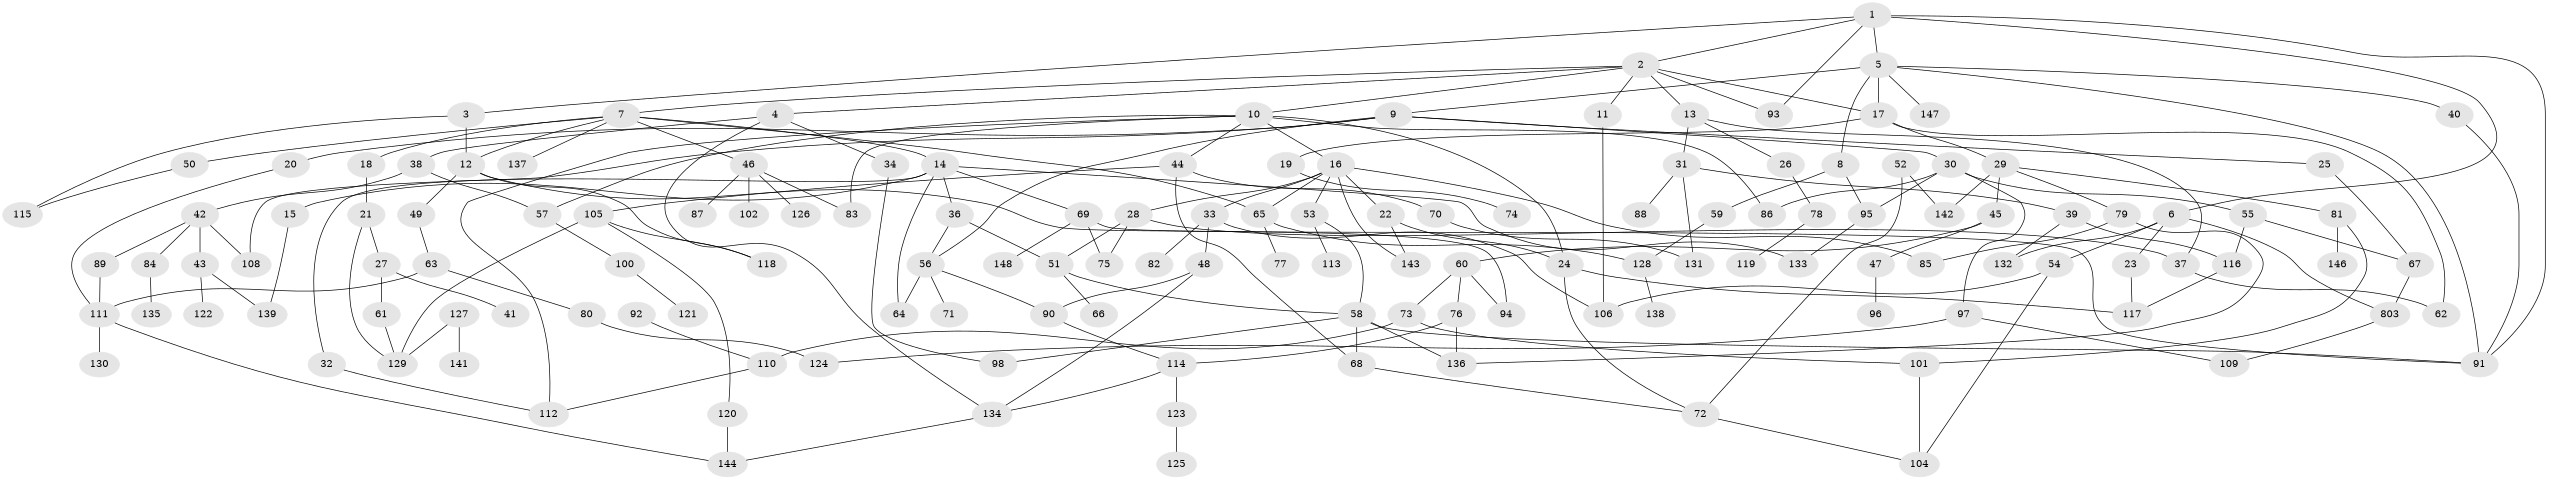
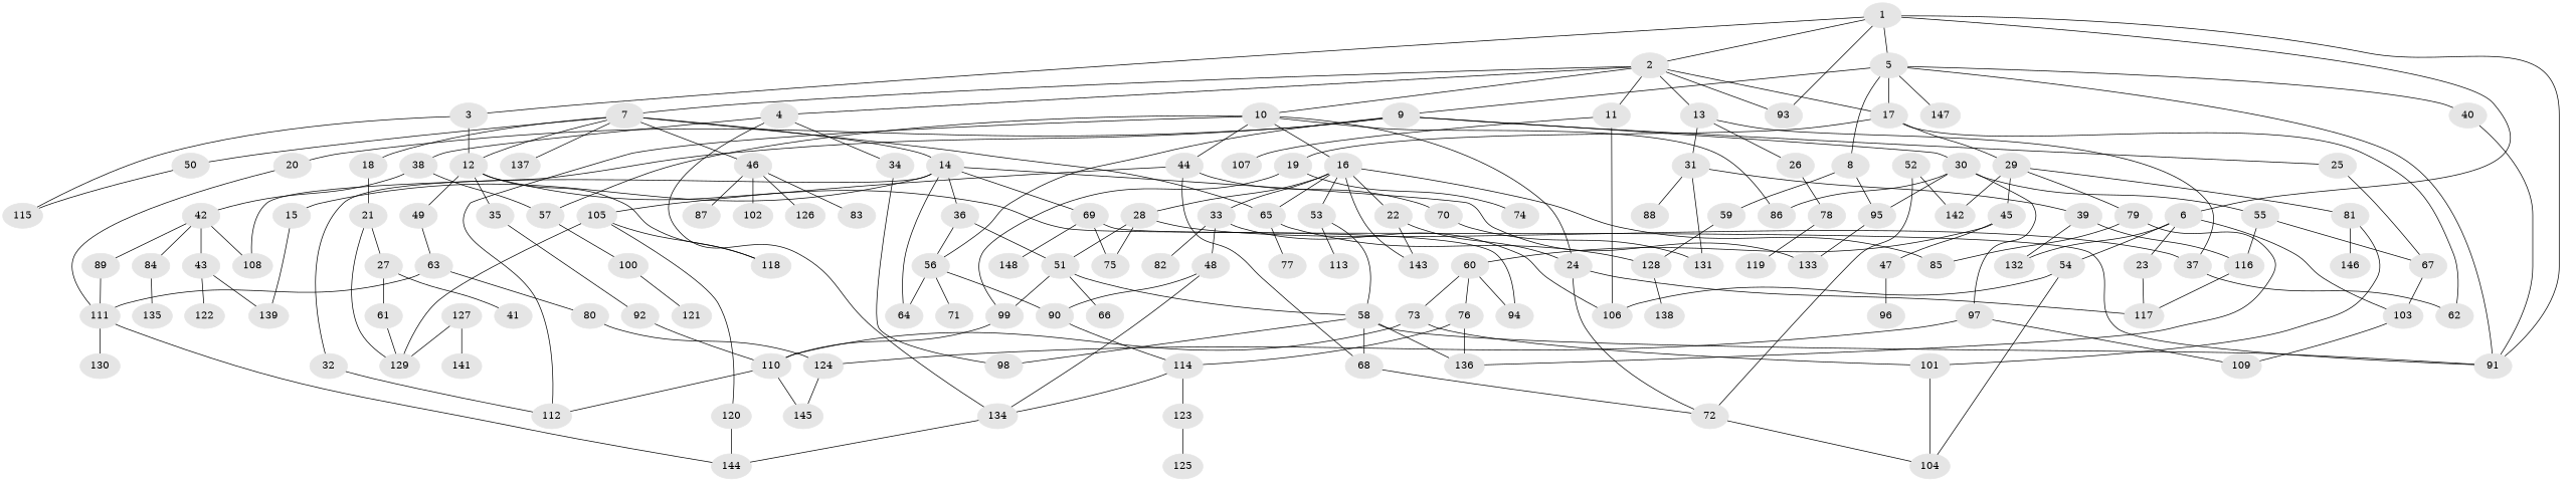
  graph {
    node [color=gray90 style=filled]
    1
    2
    3
    5
    6
    91
    93
    4
    7
    10
    11
    13
    17
    12
    115
    8
    9
    40
    147
    23
    54
-   103 [label=803]
+   103
    132
    34
    38
    134
    14
    18
    46
    50
    65
    137
    16
    24
    44
    57
    83
    86
    112
    106
+   107
    26
    31
    37
    19
    29
    62
+   35
    49
    94
    118
    98
    42
    144
    59
    95
    20
    25
    30
    56
    108
    117
    104
    109
    15
    32
    36
    64
    69
    133
    21
    87
    102
    126
    77
    128
    111
    67
    55
    97
    90
    71
    22
    28
    33
    53
    85
    143
    72
    68
    70
    105
    100
    92
    63
    78
    39
    88
    131
    139
    51
    75
    148
    48
    82
    58
    113
    74
+   99
    45
    79
    81
    142
    27
    129
    110
    130
    41
    61
    119
    66
    47
    60
    136
    101
    146
    116
    124
    52
    43
    84
    89
    122
    135
    120
    96
    73
    76
    114
    80
    121
    138
+   145
    123
    125
    127
    141
    1 -- 2
    1 -- 3
    1 -- 5
    1 -- 6
    1 -- 91
    1 -- 93
    2 -- 93
    2 -- 4
    2 -- 7
    2 -- 10
    2 -- 11
    2 -- 13
    2 -- 17
    3 -- 12
    3 -- 115
    5 -- 91
    5 -- 17
    5 -- 8
    5 -- 9
    5 -- 40
    5 -- 147
    6 -- 23
    6 -- 54
    6 -- 103
    6 -- 132
    4 -- 34
    4 -- 38
    4 -- 134
    7 -- 12
    7 -- 14
    7 -- 18
    7 -- 46
    7 -- 50
    7 -- 65
    7 -- 137
    10 -- 16
    10 -- 24
    10 -- 44
    10 -- 57
-   10 -- 83
    10 -- 86
    10 -- 112
    11 -- 106
+   11 -- 107
    13 -- 26
    13 -- 31
    13 -- 37
    17 -- 19
    17 -- 29
    17 -- 62
+   12 -- 35
    12 -- 49
    12 -- 94
    12 -- 118
    8 -- 59
    8 -- 95
    9 -- 20
    9 -- 25
    9 -- 30
    9 -- 56
    9 -- 108
    40 -- 91
    23 -- 117
    54 -- 106
    54 -- 104
    103 -- 109
    34 -- 98
    38 -- 57
    38 -- 42
    134 -- 144
    14 -- 15
    14 -- 32
    14 -- 36
    14 -- 64
    14 -- 69
    14 -- 133
    18 -- 21
    46 -- 83
    46 -- 87
    46 -- 102
    46 -- 126
    50 -- 115
    65 -- 77
    65 -- 128
    16 -- 65
    16 -- 22
    16 -- 28
    16 -- 33
    16 -- 53
    16 -- 85
    16 -- 143
    24 -- 117
    24 -- 72
    44 -- 68
    44 -- 70
    44 -- 105
    57 -- 100
    26 -- 78
    31 -- 39
    31 -- 88
    31 -- 131
    37 -- 62
    19 -- 74
+   19 -- 99
    29 -- 45
    29 -- 79
    29 -- 81
    29 -- 142
+   35 -- 92
    49 -- 63
    42 -- 108
    42 -- 43
    42 -- 84
    42 -- 89
    59 -- 128
    95 -- 133
    20 -- 111
    25 -- 67
    30 -- 86
    30 -- 95
    30 -- 55
    30 -- 97
    56 -- 64
    56 -- 90
    56 -- 71
    15 -- 139
    32 -- 112
    36 -- 56
    36 -- 51
    69 -- 91
    69 -- 75
    69 -- 148
    21 -- 27
    21 -- 129
    128 -- 138
    111 -- 144
    111 -- 130
    67 -- 103
    55 -- 67
    55 -- 116
    97 -- 109
    97 -- 124
    90 -- 114
    22 -- 24
    22 -- 143
    28 -- 37
    28 -- 51
    28 -- 75
    33 -- 106
    33 -- 48
    33 -- 82
    53 -- 58
    53 -- 113
    72 -- 104
    68 -- 72
    70 -- 131
    105 -- 118
    105 -- 129
    105 -- 120
    100 -- 121
    92 -- 110
    63 -- 111
    63 -- 80
    78 -- 119
    39 -- 132
    39 -- 116
    51 -- 58
+   51 -- 99
    51 -- 66
    48 -- 134
    48 -- 90
    58 -- 91
    58 -- 98
    58 -- 68
    58 -- 136
+   99 -- 110
    45 -- 47
    45 -- 60
    79 -- 85
    79 -- 136
    81 -- 101
    81 -- 146
    27 -- 41
    27 -- 61
    110 -- 112
+   110 -- 145
    61 -- 129
    47 -- 96
    60 -- 94
    60 -- 73
    60 -- 76
    101 -- 104
    116 -- 117
+   124 -- 145
    52 -- 72
    52 -- 142
    43 -- 139
    43 -- 122
    84 -- 135
    89 -- 111
    120 -- 144
    73 -- 110
    73 -- 101
    76 -- 136
    76 -- 114
    114 -- 134
    114 -- 123
    80 -- 124
    123 -- 125
    127 -- 129
    127 -- 141
  }
